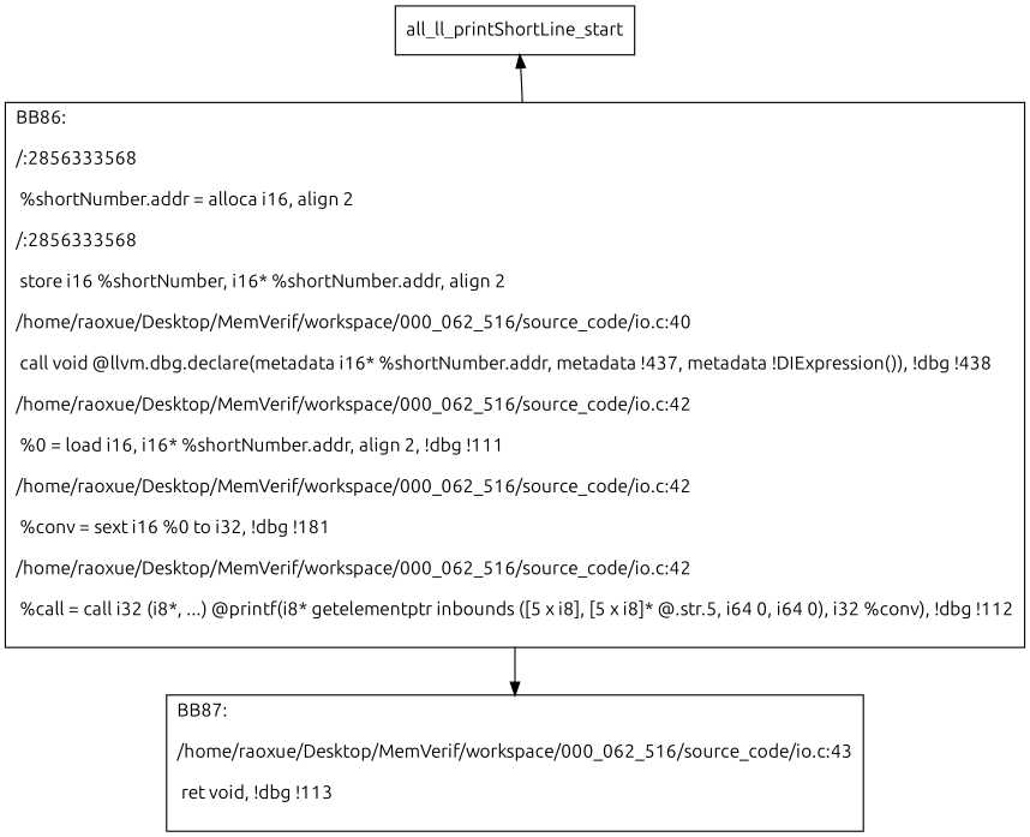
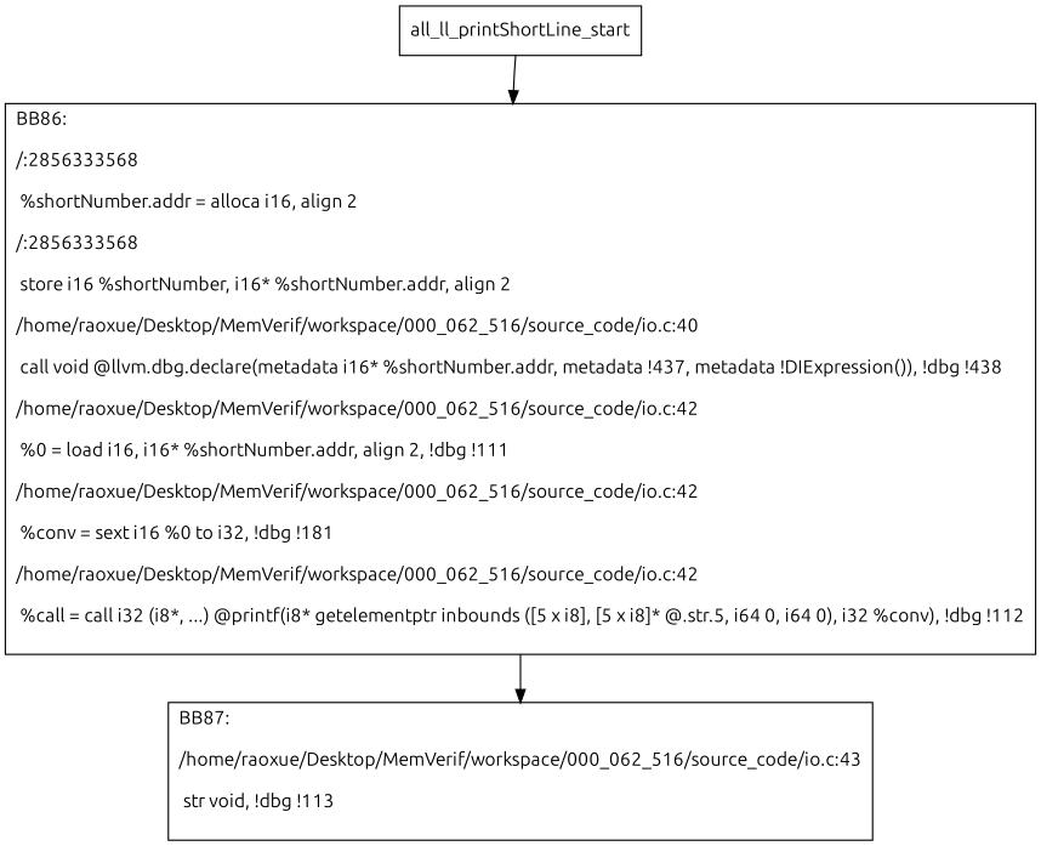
  digraph {
    fontname=Ubuntu
    node [fontname=Ubuntu shape=record]
    edge [fontname=Ubuntu]
    n1 [label="{all_ll_printShortLine_start}"]
    n2 [label="{BB86:\l\l/:2856333568\l\n  %shortNumber.addr = alloca i16, align 2\l\n/:2856333568\l\n  store i16 %shortNumber, i16* %shortNumber.addr, align 2\l\n/home/raoxue/Desktop/MemVerif/workspace/000_062_516/source_code/io.c:40\l\n  call void @llvm.dbg.declare(metadata i16* %shortNumber.addr, metadata !437, metadata !DIExpression()), !dbg !438\l\n/home/raoxue/Desktop/MemVerif/workspace/000_062_516/source_code/io.c:42\l\n  %0 = load i16, i16* %shortNumber.addr, align 2, !dbg !111\l\n/home/raoxue/Desktop/MemVerif/workspace/000_062_516/source_code/io.c:42\l\n  %conv = sext i16 %0 to i32, !dbg !181\l\n/home/raoxue/Desktop/MemVerif/workspace/000_062_516/source_code/io.c:42\l\n  %call = call i32 (i8*, ...) @printf(i8* getelementptr inbounds ([5 x i8], [5 x i8]* @.str.5, i64 0, i64 0), i32 %conv), !dbg !112\l\n}"]
-   n3 [label="{BB87:\l\l/home/raoxue/Desktop/MemVerif/workspace/000_062_516/source_code/io.c:43\l\n  ret void, !dbg !113\l\n}"]
-   n2 -> n1
+   n3 [label="{BB87:\l\l/home/raoxue/Desktop/MemVerif/workspace/000_062_516/source_code/io.c:43\l\n  str void, !dbg !113\l\n}"]
+   n1 -> n2
    n2 -> n3
  }
